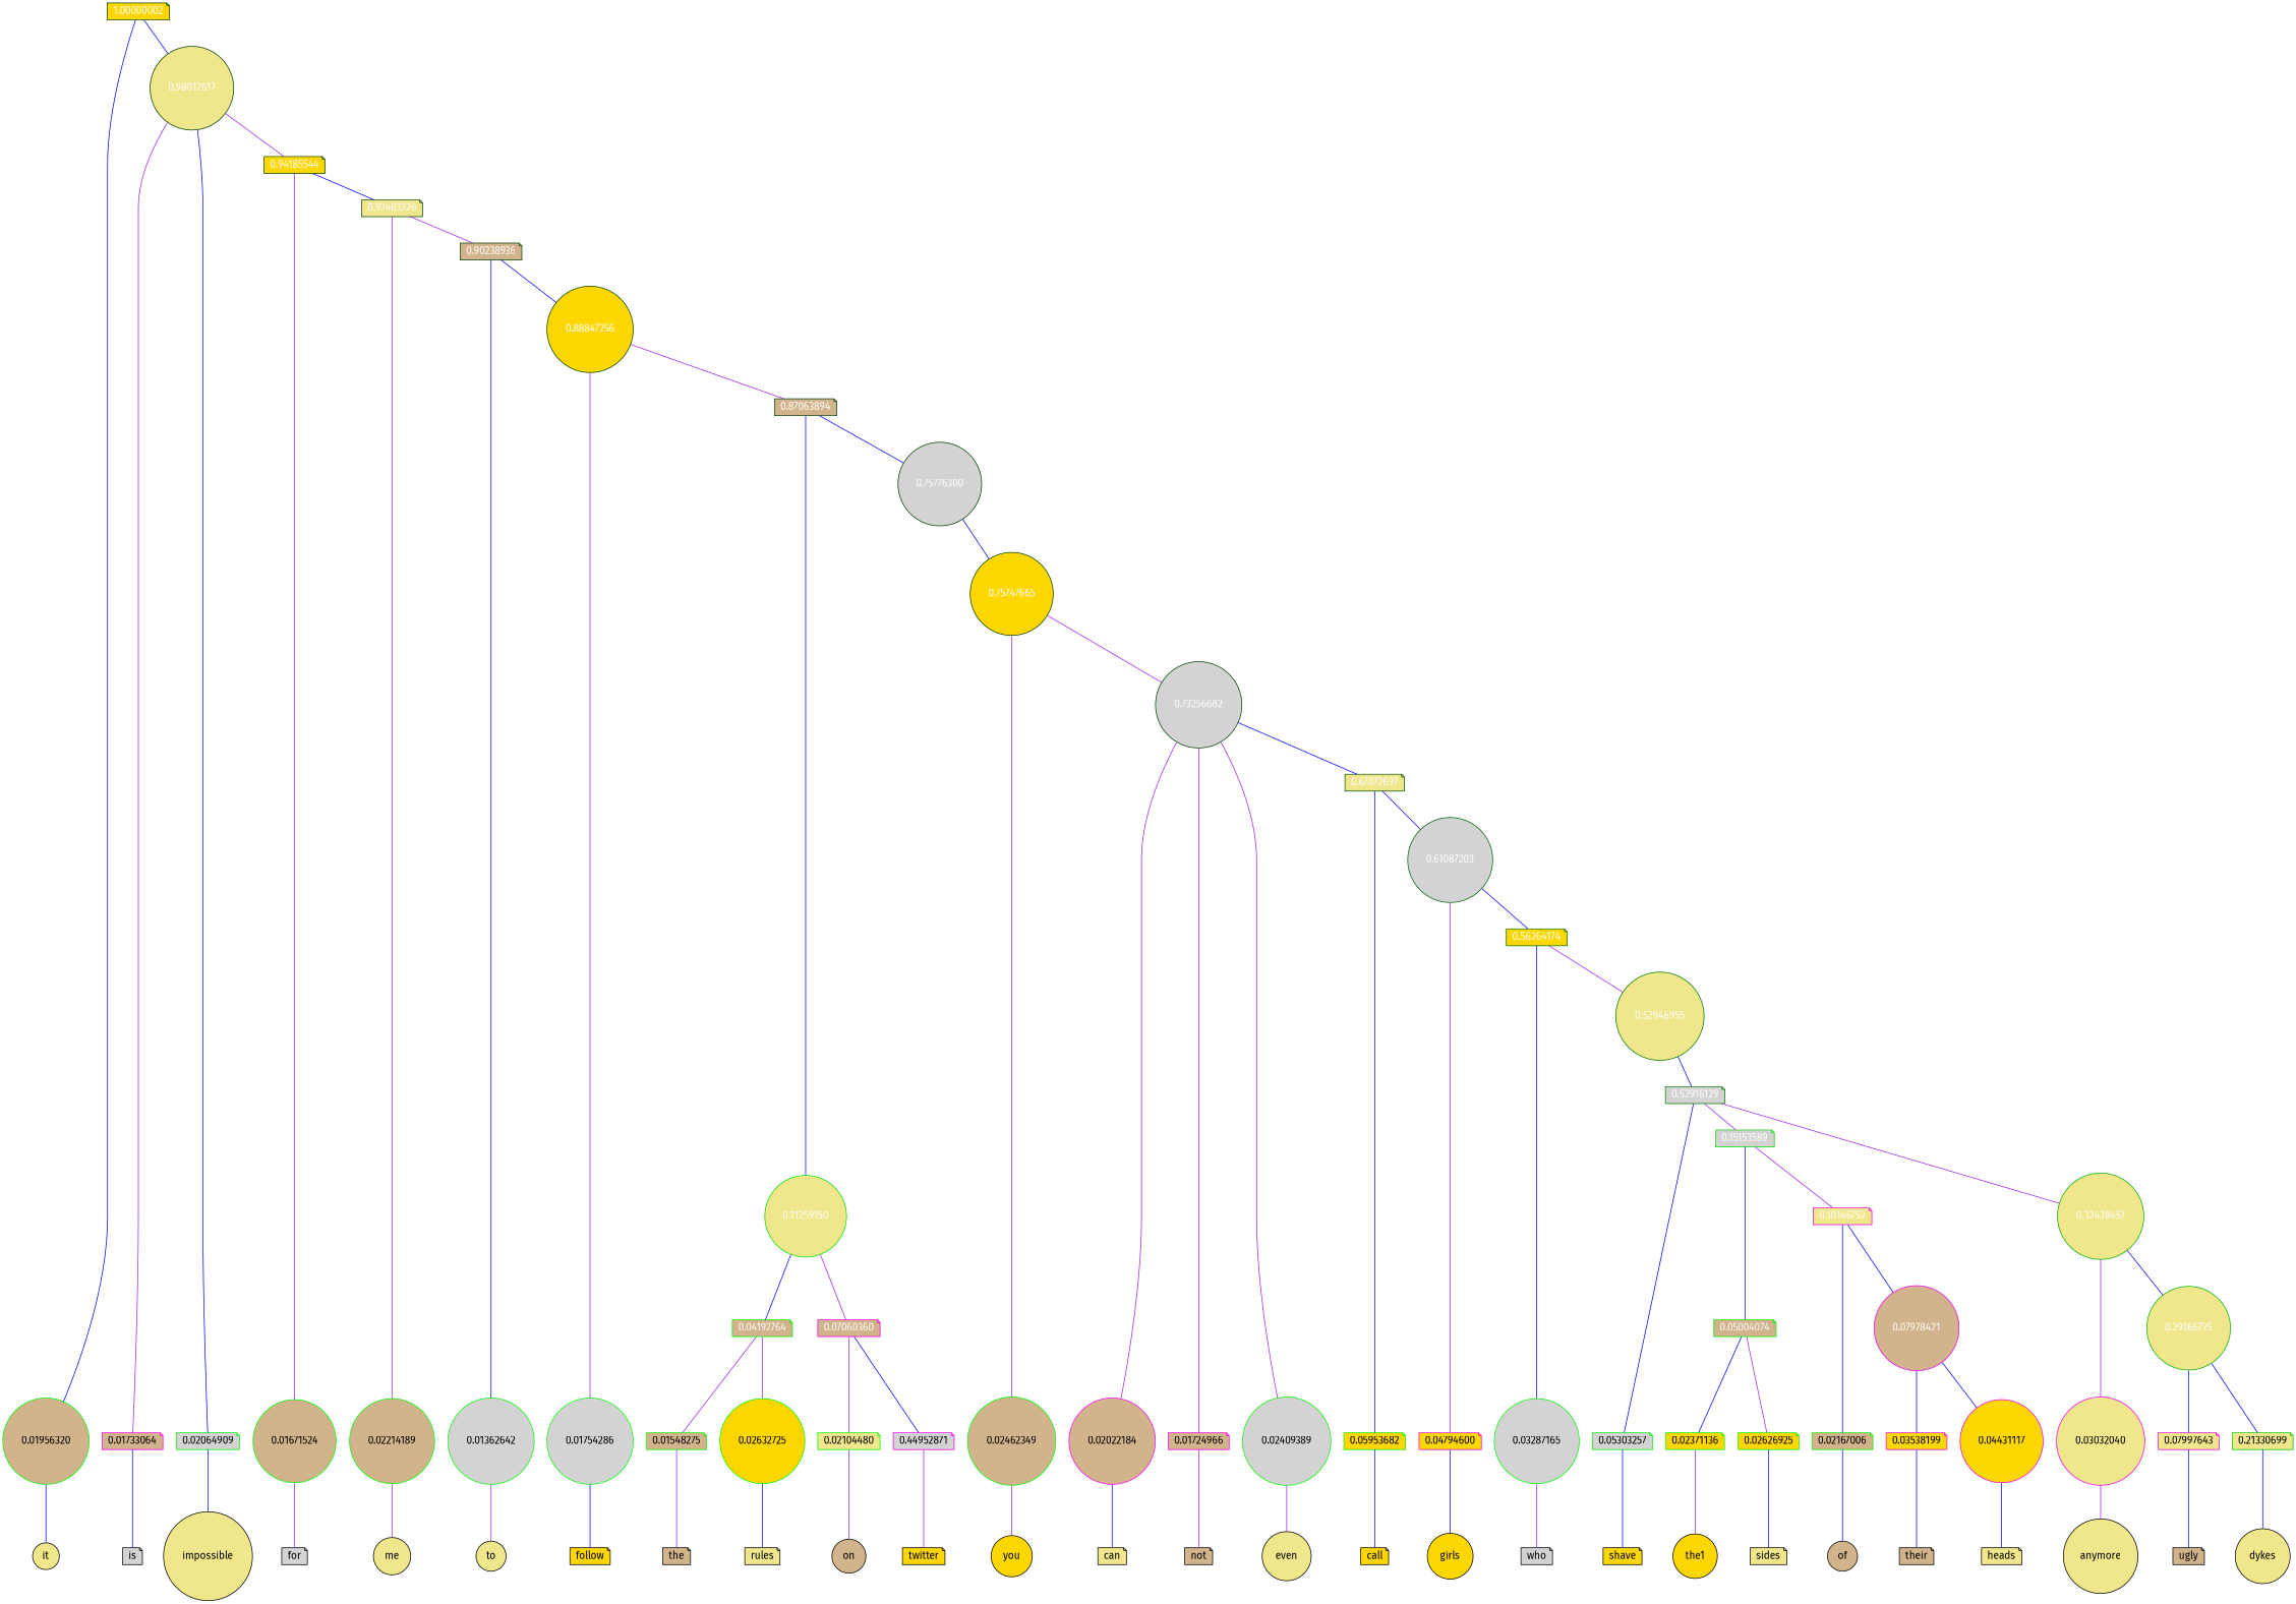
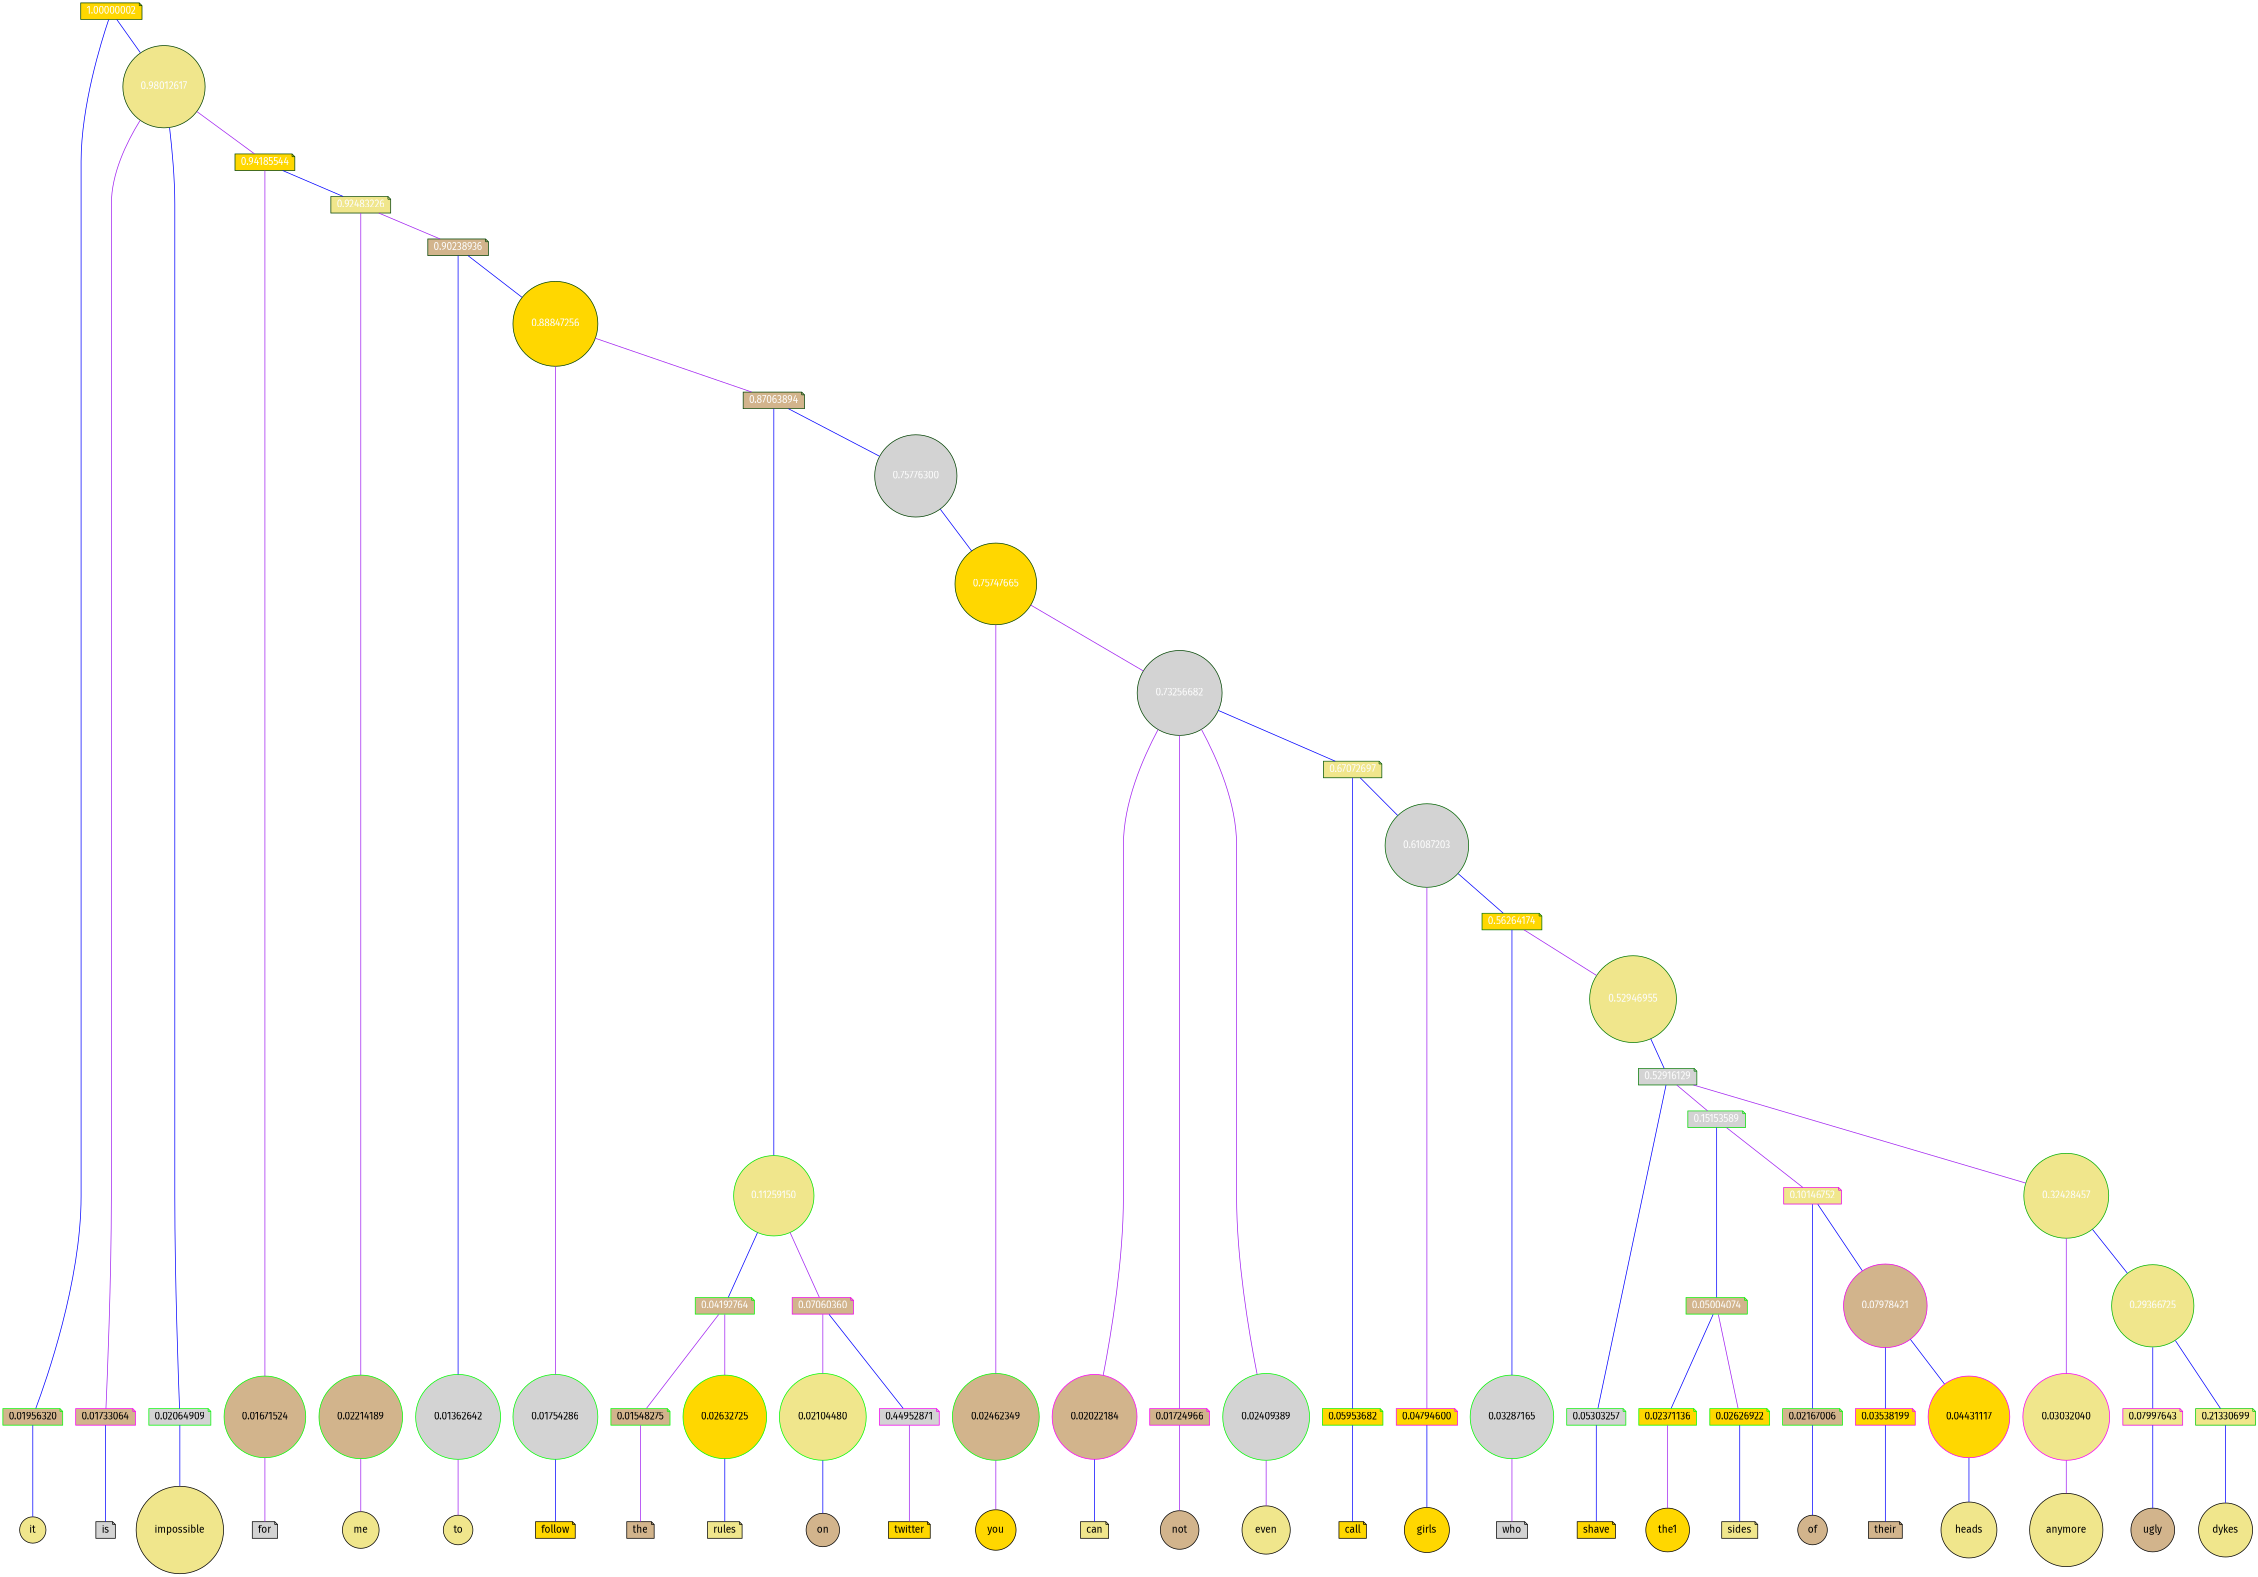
  graph {
    fontname="Fira Sans"
    node [color=black fillcolor=khaki fontname="Fira Sans" format=png nodesep=0.001 ordering=out overlap_scaling=0.01 ranksep=0.001 shape=circle style=filled]
    edge [color=blue fontname="Fira Sans"]
    n1 [height=0.15 label=it style="filled,solid" width=0.15]
    n2 [fillcolor=lightgrey height=0.15 label=is shape=note style="filled,solid" width=0.15]
    n3 [height=0.15 label=impossible style="filled,solid" width=0.15]
    n4 [fillcolor=lightgrey height=0.15 label=for shape=note style="filled,solid" width=0.15]
    n5 [height=0.15 label=me style="filled,solid" width=0.15]
    n6 [height=0.15 label=to style="filled,solid" width=0.15]
    n7 [fillcolor=gold height=0.15 label=follow shape=note style="filled,solid" width=0.15]
    n8 [fillcolor=tan height=0.15 label=the shape=note style="filled,solid" width=0.15]
    n9 [height=0.15 label=rules shape=note style="filled,solid" width=0.15]
    n10 [fillcolor=tan height=0.15 label=on style="filled,solid" width=0.15]
    n11 [fillcolor=gold height=0.15 label=twitter shape=note style="filled,solid" width=0.15]
    n12 [fillcolor=gold height=0.15 label=you style="filled,solid" width=0.15]
    n13 [height=0.15 label=can shape=note style="filled,solid" width=0.15]
-   n14 [fillcolor=tan height=0.15 label=not shape=note style="filled,solid" width=0.15]
+   n14 [fillcolor=tan height=0.15 label=not style="filled,solid" width=0.15]
    n15 [height=0.15 label=even style="filled,solid" width=0.15]
    n16 [fillcolor=gold height=0.15 label=call shape=note style="filled,solid" width=0.15]
    n17 [fillcolor=gold height=0.15 label=girls style="filled,solid" width=0.15]
    n18 [fillcolor=lightgrey height=0.15 label=who shape=note style="filled,solid" width=0.15]
    n19 [fillcolor=gold height=0.15 label=shave shape=note style="filled,solid" width=0.15]
    n20 [fillcolor=gold height=0.15 label=the1 style="filled,solid" width=0.15]
    n21 [height=0.15 label=sides shape=note style="filled,solid" width=0.15]
    n22 [fillcolor=tan height=0.15 label=of style="filled,solid" width=0.15]
    n23 [fillcolor=tan height=0.15 label=their shape=note style="filled,solid" width=0.15]
-   n24 [height=0.15 label=heads shape=note style="filled,solid" width=0.15]
-   n25 [fillcolor=tan height=0.15 label=ugly shape=note style="filled,solid" width=0.15]
+   n24 [height=0.15 label=heads style="filled,solid" width=0.15]
+   n25 [fillcolor=tan height=0.15 label=ugly style="filled,solid" width=0.15]
    n26 [height=0.15 label=dykes style="filled,solid" width=0.15]
    n27 [height=0.15 label=anymore style="filled,solid" width=0.15]
-   n28 [color="0.334 1.000 0.980" fillcolor=tan fontcolor=black height=0.15 label=0.01956320 width=0.15]
+   n28 [color="0.334 1.000 0.980" fillcolor=tan fontcolor=black height=0.15 label=0.01956320 shape=note width=0.15]
    n29 [color="0.835 1.000 0.983" fillcolor=tan fontcolor=black height=0.15 label=0.01733064 shape=note width=0.15]
    n30 [color="0.334 1.000 0.979" fillcolor=lightgrey fontcolor=black height=0.15 label=0.02064909 shape=note width=0.15]
    n31 [color="0.334 1.000 0.983" fillcolor=tan fontcolor=black height=0.15 label=0.01671524 width=0.15]
    n32 [color="0.334 1.000 0.978" fillcolor=tan fontcolor=black height=0.15 label=0.02214189 width=0.15]
    n33 [color="0.334 1.000 0.986" fillcolor=lightgrey fontcolor=black height=0.15 label=0.01362642 width=0.15]
    n34 [color="0.334 1.000 0.982" fillcolor=lightgrey fontcolor=black height=0.15 label=0.01754286 width=0.15]
    n35 [color="0.334 1.000 0.985" fillcolor=tan fontcolor=black height=0.15 label=0.01548275 shape=note width=0.15]
    n36 [color="0.334 1.000 0.974" fillcolor=gold fontcolor=black height=0.15 label=0.02632725 width=0.15]
-   n37 [color="0.334 1.000 0.979" fontcolor=black height=0.15 label=0.02104480 shape=note width=0.15]
+   n37 [color="0.334 1.000 0.979" fontcolor=black height=0.15 label=0.02104480 width=0.15]
    n38 [color="0.835 1.000 0.950" fillcolor=lightgrey fontcolor=black height=0.15 label=0.44952871 shape=note width=0.15]
    n39 [color="0.334 1.000 0.975" fillcolor=tan fontcolor=black height=0.15 label=0.02462349 width=0.15]
    n40 [color="0.835 1.000 0.980" fillcolor=tan fontcolor=black height=0.15 label=0.02022184 width=0.15]
    n41 [color="0.835 1.000 0.983" fillcolor=tan fontcolor=black height=0.15 label=0.01724966 shape=note width=0.15]
    n42 [color="0.334 1.000 0.976" fillcolor=lightgrey fontcolor=black height=0.15 label=0.02409389 width=0.15]
    n43 [color="0.334 1.000 0.940" fillcolor=gold fontcolor=black height=0.15 label=0.05953682 shape=note width=0.15]
    n44 [color="0.835 1.000 0.952" fillcolor=gold fontcolor=black height=0.15 label=0.04794600 shape=note width=0.15]
    n45 [color="0.334 1.000 0.967" fillcolor=lightgrey fontcolor=black height=0.15 label=0.03287165 width=0.15]
    n46 [color="0.334 1.000 0.947" fillcolor=lightgrey fontcolor=black height=0.15 label=0.05303257 shape=note width=0.15]
    n47 [color="0.334 1.000 0.976" fillcolor=gold fontcolor=black height=0.15 label=0.02371136 shape=note width=0.15]
-   n48 [color="0.334 1.000 0.974" fillcolor=gold fontcolor=black height=0.15 label=0.02626925 shape=note width=0.15]
+   n48 [color="0.334 1.000 0.974" fillcolor=gold fontcolor=black height=0.15 label=0.02626922 shape=note width=0.15]
    n49 [color="0.334 1.000 0.978" fillcolor=tan fontcolor=black height=0.15 label=0.02167006 shape=note width=0.15]
    n50 [color="0.835 1.000 0.965" fillcolor=gold fontcolor=black height=0.15 label=0.03538199 shape=note width=0.15]
    n51 [color="0.835 1.000 0.956" fillcolor=gold fontcolor=black height=0.15 label=0.04431117 width=0.15]
    n52 [color="0.835 1.000 0.920" fontcolor=black height=0.15 label=0.07997643 shape=note width=0.15]
    n53 [color="0.334 1.000 0.787" fontcolor=black height=0.15 label=0.21330699 shape=note width=0.15]
    n54 [color="0.835 1.000 0.970" fontcolor=black height=0.15 label=0.03032040 width=0.15]
    n55 [color="0.334 1.000 0.250" fillcolor=gold fontcolor=grey99 height=0.15 label=1.00000002 shape=note width=0.15]
    n56 [color="0.334 1.000 0.250" fontcolor=grey99 height=0.15 label=0.98012617 width=0.15]
    n57 [color="0.334 1.000 0.250" fillcolor=gold fontcolor=grey99 height=0.15 label=0.94185544 shape=note width=0.15]
    n58 [color="0.334 1.000 0.250" fontcolor=grey99 height=0.15 label=0.92483226 shape=note width=0.15]
    n59 [color="0.334 1.000 0.250" fillcolor=tan fontcolor=grey99 height=0.15 label=0.90238936 shape=note width=0.15]
    n60 [color="0.334 1.000 0.250" fillcolor=gold fontcolor=grey99 height=0.15 label=0.88847256 width=0.15]
    n61 [color="0.334 1.000 0.250" fillcolor=tan fontcolor=grey99 height=0.15 label=0.87063894 shape=note width=0.15]
    n62 [color="0.334 1.000 0.887" fontcolor=grey99 height=0.15 label=0.11259150 width=0.15]
    n63 [color="0.334 1.000 0.250" fillcolor=lightgrey fontcolor=grey99 height=0.15 label=0.75776300 width=0.15]
    n64 [color="0.334 1.000 0.958" fillcolor=tan fontcolor=grey99 height=0.15 label=0.04192764 shape=note width=0.15]
    n65 [color="0.835 1.000 0.929" fillcolor=tan fontcolor=grey99 height=0.15 label=0.07060360 shape=note width=0.15]
    n66 [color="0.334 1.000 0.250" fillcolor=gold fontcolor=grey99 height=0.15 label=0.75747665 width=0.15]
    n67 [color="0.334 1.000 0.267" fillcolor=lightgrey fontcolor=grey99 height=0.15 label=0.73256682 width=0.15]
    n68 [color="0.334 1.000 0.329" fontcolor=grey99 height=0.15 label=0.67072697 shape=note width=0.15]
    n69 [color="0.334 1.000 0.389" fillcolor=lightgrey fontcolor=grey99 height=0.15 label=0.61087203 width=0.15]
    n70 [color="0.334 1.000 0.437" fillcolor=gold fontcolor=grey99 height=0.15 label=0.56264174 shape=note width=0.15]
    n71 [color="0.334 1.000 0.471" fontcolor=grey99 height=0.15 label=0.52946955 width=0.15]
    n72 [color="0.334 1.000 0.471" fillcolor=lightgrey fontcolor=grey99 height=0.15 label=0.52916129 shape=note width=0.15]
    n73 [color="0.334 1.000 0.848" fillcolor=lightgrey fontcolor=grey99 height=0.15 label=0.15153589 shape=note width=0.15]
    n74 [color="0.334 1.000 0.676" fontcolor=grey99 height=0.15 label=0.32428457 width=0.15]
    n75 [color="0.334 1.000 0.950" fillcolor=tan fontcolor=grey99 height=0.15 label=0.05004074 shape=note width=0.15]
    n76 [color="0.835 1.000 0.899" fontcolor=grey99 height=0.15 label=0.10146752 shape=note width=0.15]
    n77 [color="0.334 1.000 0.706" fontcolor=grey99 height=0.15 label=0.29366725 width=0.15]
    n78 [color="0.835 1.000 0.920" fillcolor=tan fontcolor=grey99 height=0.15 label=0.07978421 width=0.15]
    subgraph sub_1 {
      rank=same
      n1
      n2
      n3
      n4
      n5
      n6
      n7
      n8
      n9
      n10
      n11
      n12
      n13
      n14
      n15
      n16
      n17
      n18
      n19
      n20
      n21
      n22
      n23
      n24
      n25
      n26
      n27
    }
    subgraph sub_2 {
      rank=same
      n28
      n29
      n30
      n31
      n32
      n33
      n34
      n35
      n36
      n37
      n38
      n39
      n40
      n41
      n42
      n43
      n44
      n45
      n46
      n47
      n48
      n49
      n50
      n51
      n52
      n53
      n54
    }
    n28 -- n1
    n29 -- n2
    n30 -- n3
    n31 -- n4 [color=purple]
    n32 -- n5 [color=purple]
    n33 -- n6 [color=purple]
    n34 -- n7
    n35 -- n8 [color=purple]
    n36 -- n9
-   n37 -- n10 [color=purple]
+   n37 -- n10
    n38 -- n11 [color=purple]
    n39 -- n12 [color=purple]
    n40 -- n13
    n41 -- n14 [color=purple]
    n42 -- n15 [color=purple]
    n43 -- n16
    n44 -- n17
    n45 -- n18 [color=purple]
    n46 -- n19
    n47 -- n20 [color=purple]
    n48 -- n21
    n49 -- n22
    n50 -- n23
    n51 -- n24
    n52 -- n25
    n53 -- n26
    n54 -- n27 [color=purple]
    n55 -- n28
    n55 -- n56
    n56 -- n29 [color=purple]
    n56 -- n30
    n56 -- n57 [color=purple]
    n57 -- n31 [color=purple]
    n57 -- n58
    n58 -- n32 [color=purple]
    n58 -- n59 [color=purple]
    n59 -- n33
    n59 -- n60
    n60 -- n34 [color=purple]
    n60 -- n61 [color=purple]
    n61 -- n62
    n61 -- n63
    n62 -- n64
    n62 -- n65 [color=purple]
    n63 -- n66
    n64 -- n35 [color=purple]
    n64 -- n36 [color=purple]
    n65 -- n37 [color=purple]
    n65 -- n38
    n66 -- n39 [color=purple]
    n66 -- n67 [color=purple]
    n67 -- n40 [color=purple]
    n67 -- n41 [color=purple]
    n67 -- n42 [color=purple]
    n67 -- n68
    n68 -- n43
    n68 -- n69
    n69 -- n44 [color=purple]
    n69 -- n70
    n70 -- n45
    n70 -- n71 [color=purple]
    n71 -- n72
    n72 -- n46
    n72 -- n73 [color=purple]
    n72 -- n74 [color=purple]
    n73 -- n75
    n73 -- n76 [color=purple]
    n74 -- n54 [color=purple]
    n74 -- n77
    n75 -- n47
    n75 -- n48 [color=purple]
    n76 -- n49
    n76 -- n78
    n77 -- n52
    n77 -- n53
    n78 -- n50
    n78 -- n51
  }
